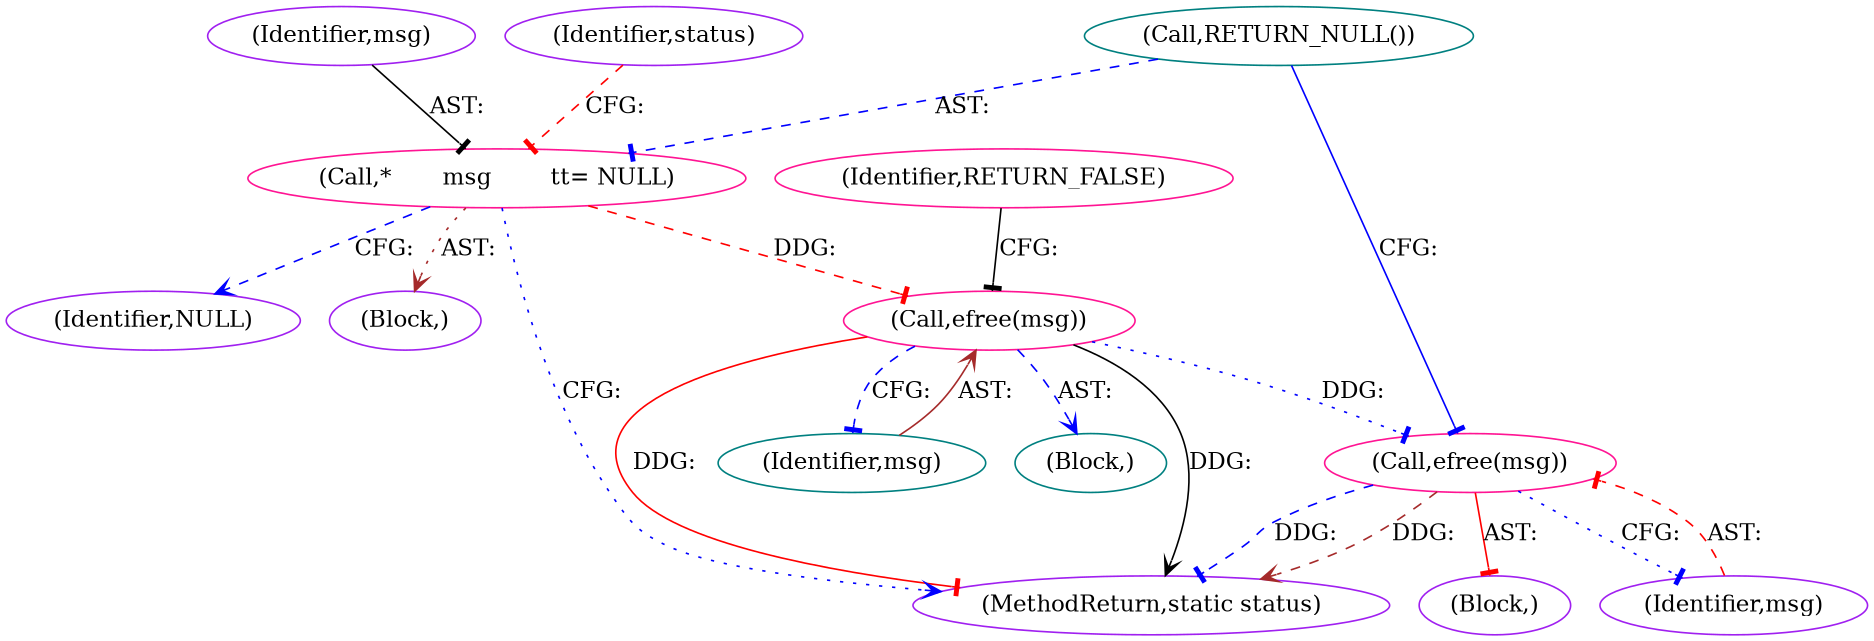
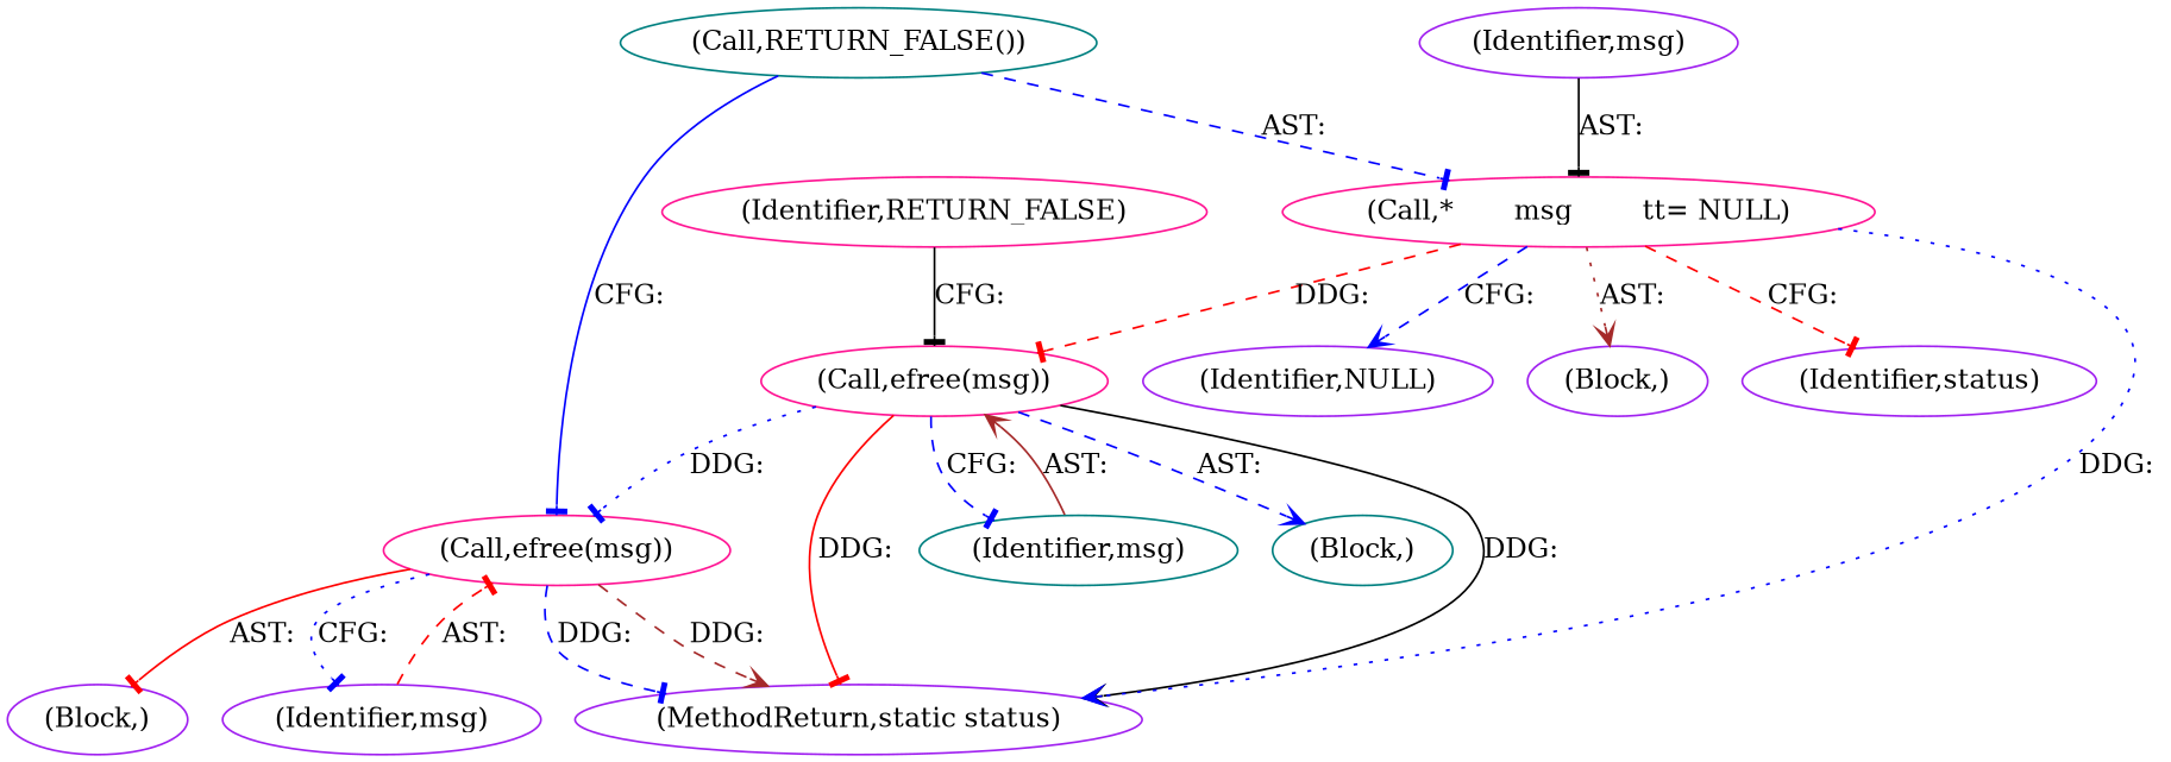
  digraph {
    node [color=purple]
    edge [arrowhead=tee color=blue style=dashed]
    n1 [color=deeppink label="(Call,efree(msg))"]
    n2 [color=deeppink label="(Call,efree(msg))"]
    n3 [label="(MethodReturn,static status)"]
    n4 [color=teal label="(Identifier,msg)"]
    n5 [color=teal label="(Block,)"]
    n6 [label="(Block,)"]
    n7 [label="(Identifier,msg)"]
    n8 [color=deeppink label="(Call,*       msg        \t\t= NULL)"]
    n9 [label="(Identifier,NULL)"]
    n10 [label="(Block,)"]
    n11 [label="(Identifier,msg)"]
    n12 [color=deeppink label="(Identifier,RETURN_FALSE)"]
-   n13 [color=teal label="(Call,RETURN_NULL())"]
+   n13 [color=teal label="(Call,RETURN_FALSE())"]
    n14 [label="(Identifier,status)"]
    n1 -> n2 [label="DDG: " style=dotted]
    n1 -> n3 [arrowhead=vee color=black label="DDG: " style=solid]
    n1 -> n3 [color=red label="DDG: " style=solid]
    n1 -> n4 [label="CFG: "]
    n1 -> n5 [arrowhead=vee label="AST: "]
    n2 -> n3 [arrowhead=vee color=brown label="DDG: "]
    n2 -> n3 [label="DDG: "]
    n2 -> n6 [color=red label="AST: " style=solid]
    n2 -> n7 [label="CFG: " style=dotted]
    n4 -> n1 [arrowhead=vee color=brown label="AST: " style=solid]
    n7 -> n2 [color=red label="AST: "]
    n8 -> n1 [color=red label="DDG: "]
-   n8 -> n3 [arrowhead=vee label="CFG: " style=dotted]
+   n8 -> n3 [arrowhead=vee label="DDG: " style=dotted]
    n8 -> n9 [arrowhead=vee label="CFG: "]
    n8 -> n10 [arrowhead=vee color=brown label="AST: " style=dotted]
    n11 -> n8 [color=black label="AST: " style=solid]
    n12 -> n1 [color=black label="CFG: " style=solid]
    n13 -> n2 [label="CFG: " style=solid]
    n13 -> n8 [label="AST: "]
-   n14 -> n8 [color=red label="CFG: "]
+   n8 -> n14 [color=red label="CFG: "]
  }
